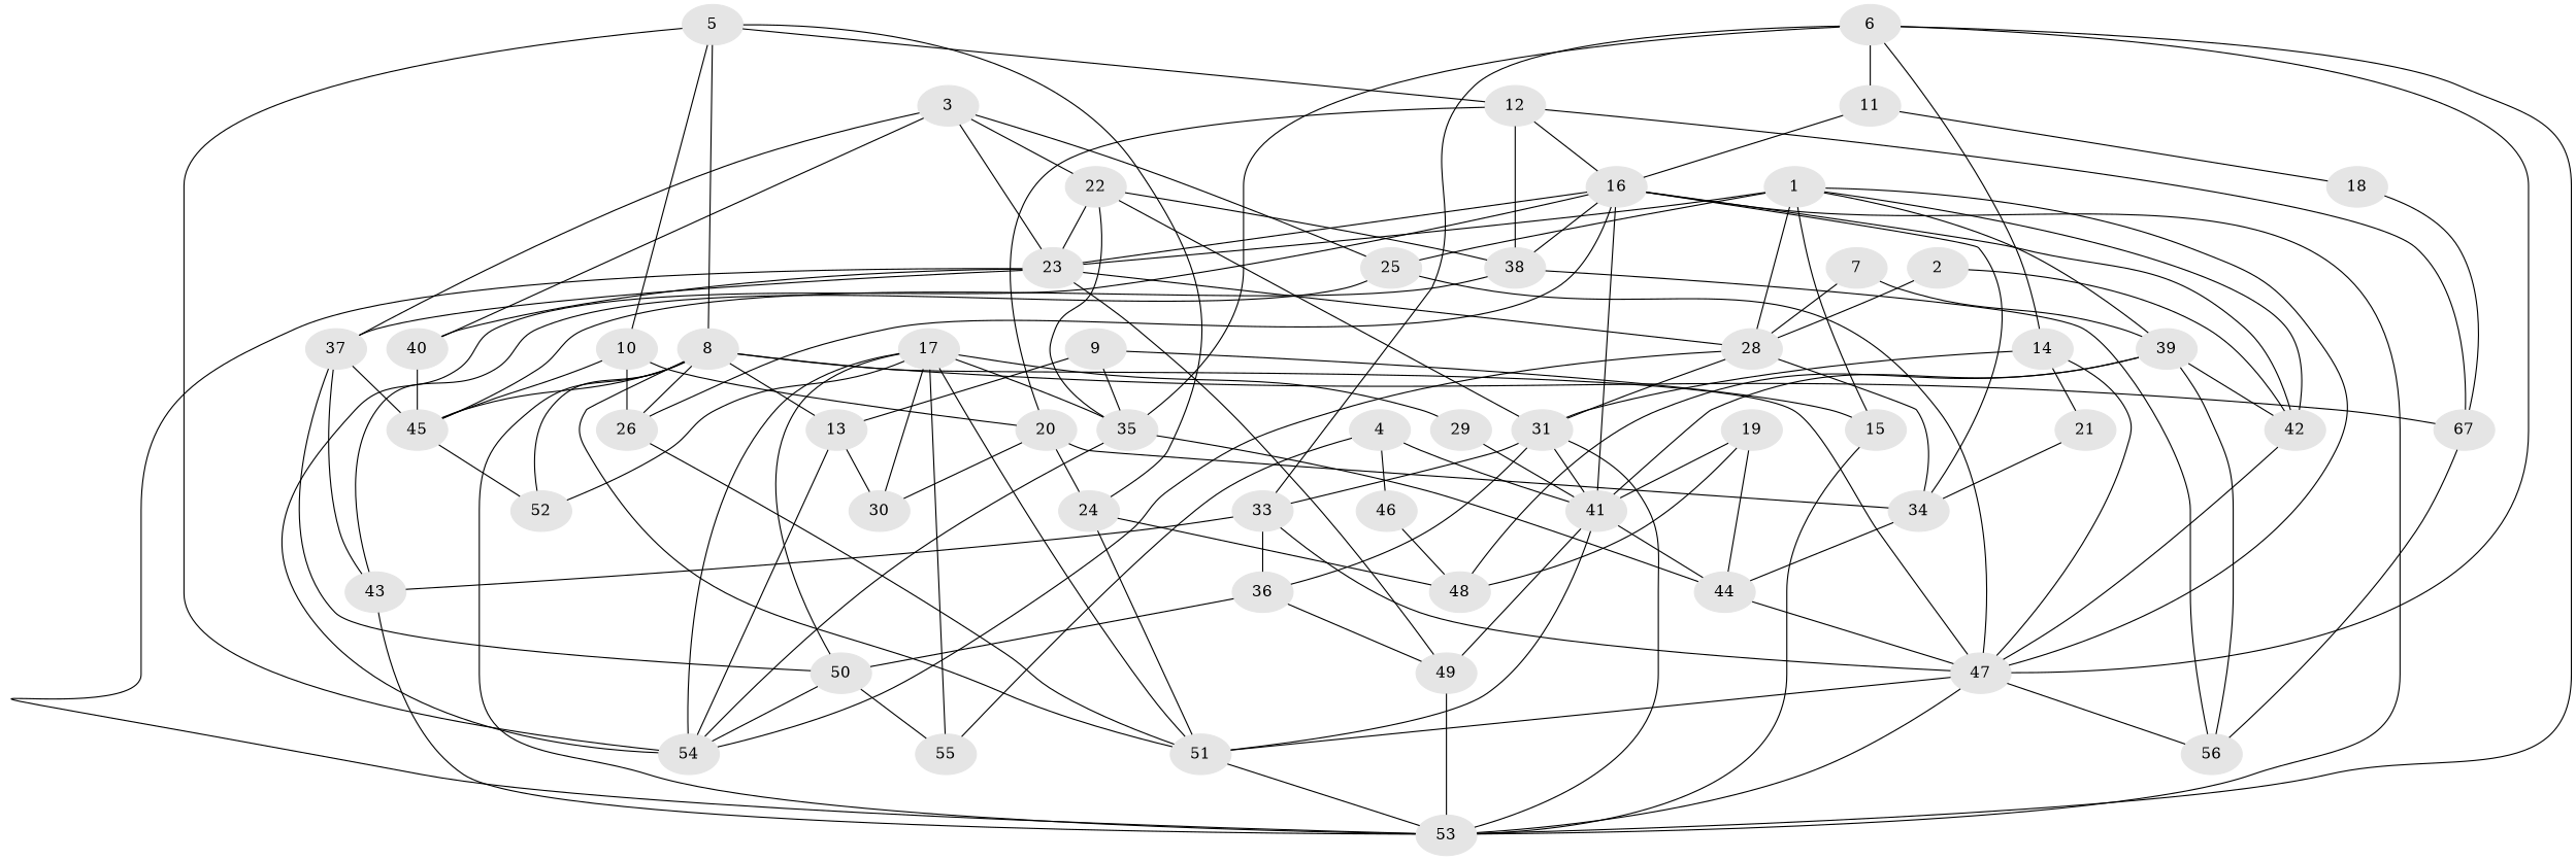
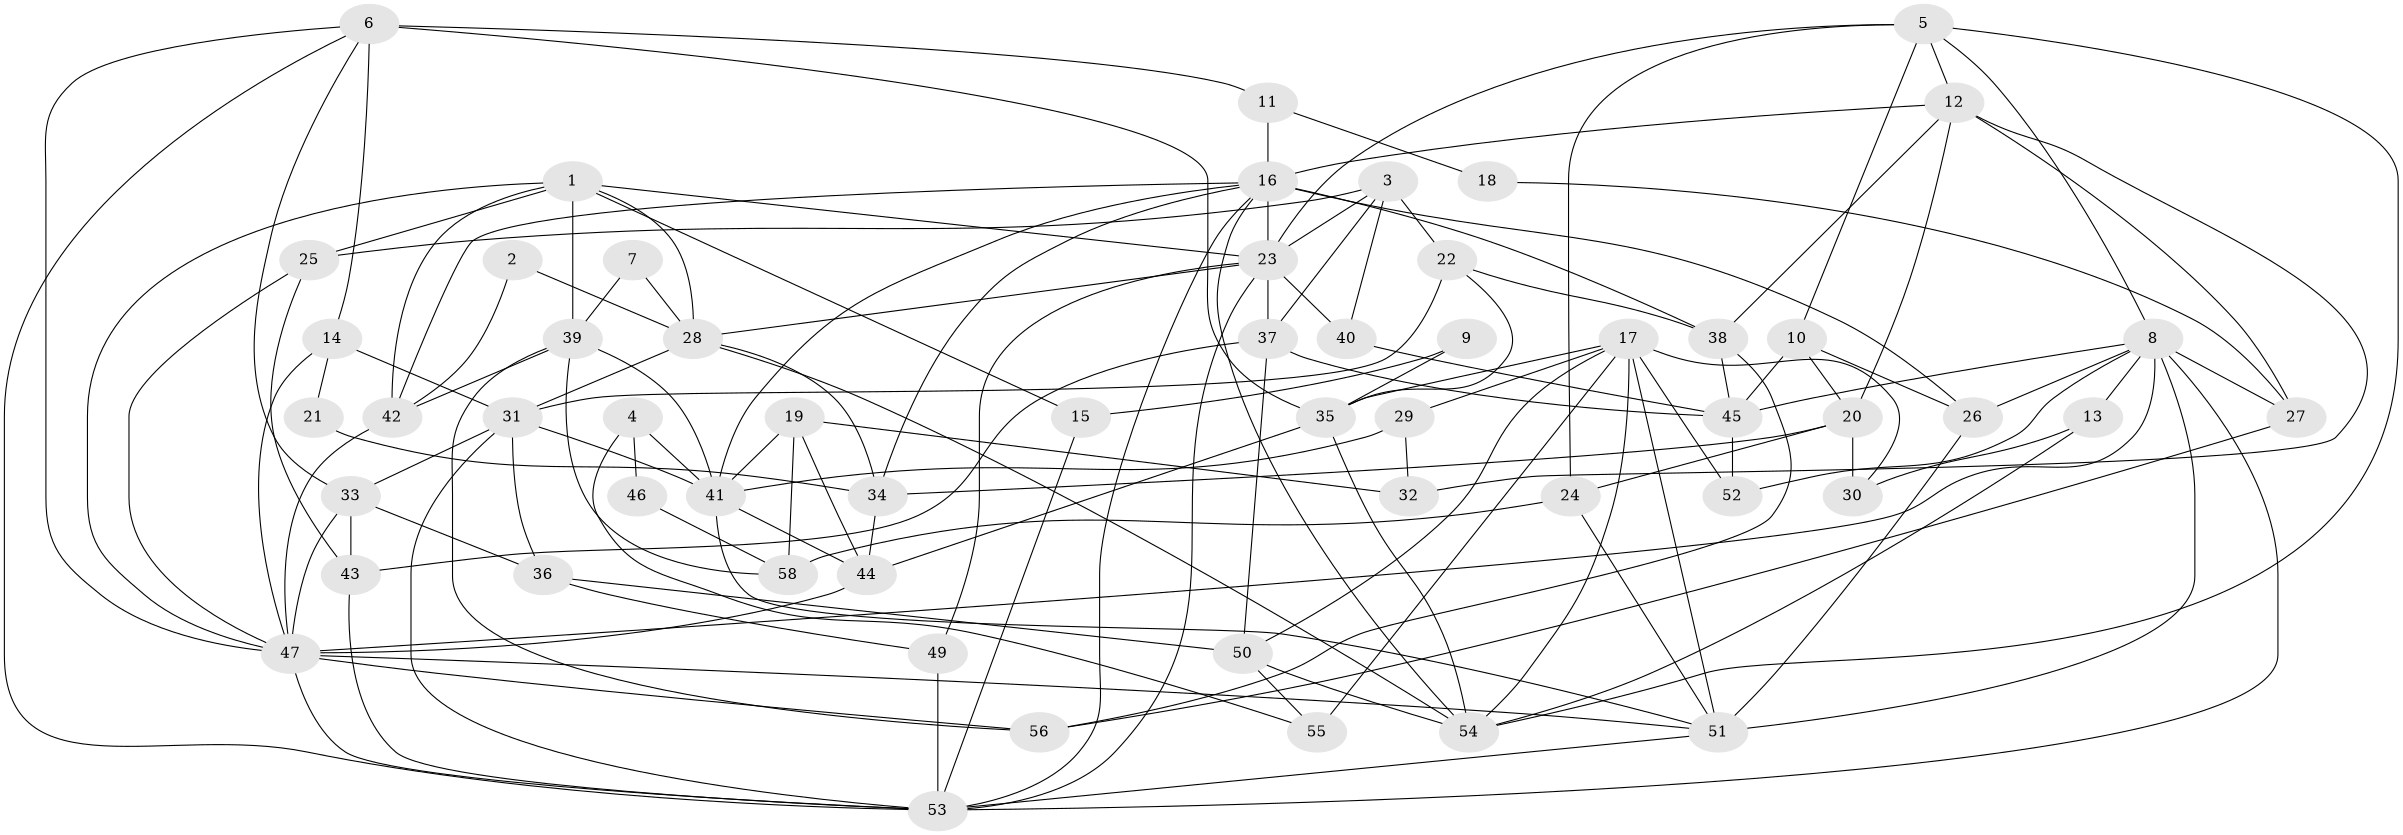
  graph {
    node [color=gray90 style=filled]
    edge [weight=1.0]
    1
    15
    23
    25
    28
    39
    42
    47
    53
    37
    40
    49
    43
    54
    31
    34
    41
-   48
+   48 [label=58]
    56
    51
    2
    3
    22
    35
    38
    45
    50
    4
    46
    55
    44
    5
    8
    10
    12
    24
    13
    26
-   27 [label=67]
+   27
    52
    20
    16
+   32
    6
    11
    14
    33
    18
    21
    36
    7
    30
    9
    17
    29
    19
    1 -- 15
    1 -- 23
    1 -- 25
    1 -- 28
    1 -- 39
    1 -- 42
    1 -- 47
    15 -- 53
    23 -- 28
    23 -- 53
    23 -- 37
    23 -- 40
    23 -- 49
    25 -- 47
    25 -- 43
    28 -- 54
    28 -- 31
    28 -- 34
    39 -- 42
    39 -- 41
    39 -- 48
    39 -- 56
    42 -- 47
    47 -- 53
    47 -- 56
    47 -- 51
    37 -- 43
    37 -- 45
    37 -- 50
    40 -- 45
    49 -- 53 [weight=2.0]
    43 -- 53
    31 -- 53
    31 -- 41
    31 -- 33
    31 -- 36
    34 -- 44
-   41 -- 49
    41 -- 51
    41 -- 44
    51 -- 53
    2 -- 28
    2 -- 42
    3 -- 23
    3 -- 25
    3 -- 37
    3 -- 40
    3 -- 22
    22 -- 31
    22 -- 35
    22 -- 38
    35 -- 54
    35 -- 44
    38 -- 56
    38 -- 45
    45 -- 52
    50 -- 54
    50 -- 55
    4 -- 41
    4 -- 46
    4 -- 55
    46 -- 48
    44 -- 47
-   22 -- 23
+   5 -- 23
    5 -- 54
    5 -- 8
    5 -- 10
    5 -- 12
    5 -- 24
    8 -- 47
    8 -- 53
    8 -- 51
    8 -- 45
    8 -- 13
    8 -- 26
    8 -- 27
    8 -- 52
    10 -- 45
    10 -- 26
    10 -- 20
    12 -- 38
    12 -- 27
    12 -- 20 [weight=2.0]
    12 -- 16
+   12 -- 32
    24 -- 48
    24 -- 51
    13 -- 54
    13 -- 30 [weight=2.0]
    26 -- 51
    27 -- 56
    20 -- 34
    20 -- 24
    20 -- 30 [weight=2.0]
    16 -- 23
    16 -- 42
    16 -- 53
    16 -- 54
    16 -- 34
    16 -- 41
    16 -- 38
    16 -- 26
    6 -- 47
    6 -- 53
    6 -- 35 [weight=2.0]
    6 -- 11
    6 -- 14
    6 -- 33
    11 -- 16
    11 -- 18
    14 -- 47
    14 -- 31
    14 -- 21
    33 -- 47
    33 -- 43
    33 -- 36
    18 -- 27
    21 -- 34
    36 -- 49
    36 -- 50
    7 -- 28
    7 -- 39
    9 -- 15
    9 -- 35
-   9 -- 13
    17 -- 54
    17 -- 51
    17 -- 35
    17 -- 50
    17 -- 55 [weight=2.0]
    17 -- 52
    17 -- 30
    17 -- 29
    29 -- 41
+   29 -- 32
    19 -- 41
    19 -- 48
    19 -- 44
+   19 -- 32
  }
